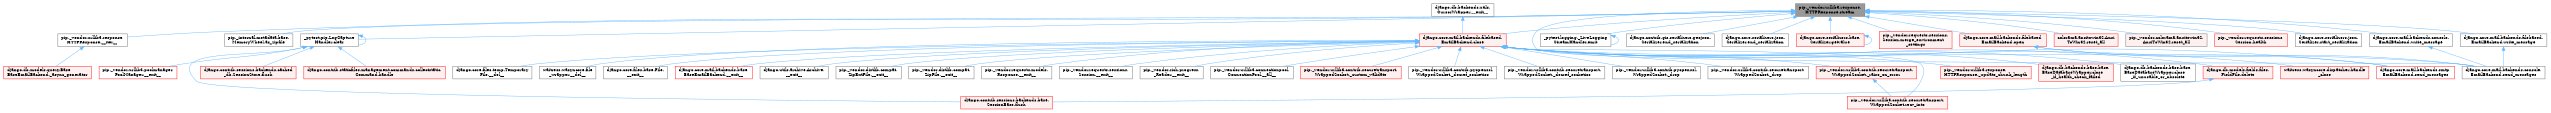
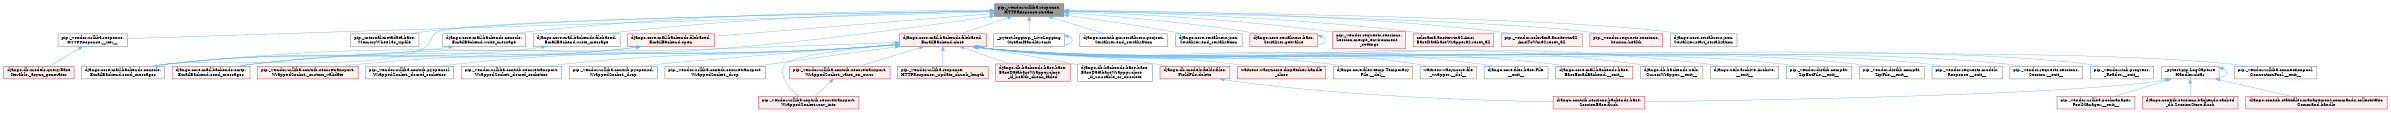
  digraph {
    fontname="DejaVu Serif"
    rankdir=TB
    node [color=grey40 fillcolor=white fontname="DejaVu Serif" fontsize=10 shape=box style=filled]
    edge [color=steelblue1 dir=back fontname="DejaVu Serif" fontsize=10 labelfontname=Helvetica labelfontsize=10 style=solid]
    n1 [color=gray40 fillcolor=grey60 fontcolor=black height=0.2 label="pip._vendor.urllib3.response.\lHTTPResponse.stream" width=0.4]
    n2 [height=0.2 label="pip._vendor.urllib3.response.\lHTTPResponse.__iter__" width=0.4]
    n3 [height=0.2 label="pip._internal.metadata.base.\lMemoryWheel.as_zipfile" width=0.4]
    n4 [height=0.2 label="_pytest.pip.LogCapture\lHandler.clear" width=0.4]
    n5 [color=red fillcolor="#FFF0F0" height=0.2 label="django.core.mail.backends.filebased.\lEmailBackend.close" width=0.4]
    n6 [height=0.2 label="django.core.mail.backends.console.\lEmailBackend.send_messages" width=0.4]
    n7 [height=0.2 label="_pytest.logging._LiveLogging\lStreamHandler.emit" width=0.4]
    n8 [height=0.2 label="django.contrib.gis.serializers.geojson.\lSerializer.end_serialization" width=0.4]
    n9 [height=0.2 label="django.core.serializers.json.\lSerializer.end_serialization" width=0.4]
    n10 [color=red fillcolor="#FFF0F0" height=0.2 label="django.core.serializers.base.\lSerializer.getvalue" width=0.4]
    n11 [color=red fillcolor="#FFF0F0" height=0.2 label="pip._vendor.requests.sessions.\lSession.merge_environment\l_settings" width=0.4]
    n12 [color=red fillcolor="#FFF0F0" height=0.2 label="django.core.mail.backends.filebased.\lEmailBackend.open" width=0.4]
-   n13 [color=red fillcolor="#FFF0F0" height=0.2 label="colorama.ansitowin32.Ansi\lToWin32.reset_all" width=0.4]
+   n13 [color=red fillcolor="#FFF0F0" height=0.2 label="colorama.ansitowin32.Ansi\lBaseDatabaseWrapper32.reset_all" width=0.4]
    n14 [fillcolor="#FFF0F0" height=0.2 label="pip._vendor.colorama.ansitowin32.\lAnsiToWin32.reset_all" width=0.4]
    n15 [color=red fillcolor="#FFF0F0" height=0.2 label="pip._vendor.requests.sessions.\lSession.health" width=0.4]
    n16 [height=0.2 label="django.core.serializers.json.\lSerializer.start_serialization" width=0.4]
    n17 [height=0.2 label="django.core.mail.backends.console.\lEmailBackend.write_message" width=0.4]
    n18 [height=0.2 label="django.core.mail.backends.filebased.\lEmailBackend.write_message" width=0.4]
-   n19 [color=red fillcolor="#FFF0F0" height=0.2 label="django.db.models.query.Base\lBaseEmailBackend._async_generator" width=0.4]
+   n19 [color=red fillcolor="#FFF0F0" height=0.2 label="django.db.models.query.Base\lIterable._async_generator" width=0.4]
    n20 [color=red height=0.2 label="pip._vendor.urllib3.poolmanager.\lPoolManager.__exit__" width=0.4]
    n21 [color=red fillcolor="#FFF0F0" height=0.2 label="django.contrib.sessions.backends.base.\lSessionBase.flush" width=0.4]
    n22 [color=red fillcolor="#FFF0F0" height=0.2 label="django.contrib.sessions.backends.cached\l_db.SessionStore.flush" width=0.4]
    n23 [color=red fillcolor="#FFF0F0" height=0.2 label="django.contrib.staticfiles.management.commands.collectstatic.\lCommand.handle" width=0.4]
    n24 [height=0.2 label="django.core.files.temp.Temporary\lFile.__del__" width=0.4]
    n25 [height=0.2 label="waitress.wasyncore.file\l_wrapper.__del__" width=0.4]
    n26 [height=0.2 label="django.core.files.base.File.\l__exit__" width=0.4]
    n27 [color=red height=0.2 label="django.core.mail.backends.base.\lBaseEmailBackend.__exit__" width=0.4]
    n28 [height=0.2 label="django.db.backends.utils.\lCursorWrapper.__exit__" width=0.4]
    n29 [height=0.2 label="django.utils.archive.Archive.\l__exit__" width=0.4]
    n30 [height=0.2 label="pip._vendor.distlib.compat.\lZipExtFile.__exit__" width=0.4]
    n31 [height=0.2 label="pip._vendor.distlib.compat.\lZipFile.__exit__" width=0.4]
    n32 [height=0.2 label="pip._vendor.requests.models.\lResponse.__exit__" width=0.4]
    n33 [height=0.2 label="pip._vendor.requests.sessions.\lSession.__exit__" width=0.4]
    n34 [height=0.2 label="pip._vendor.rich.progress.\l_Reader.__exit__" width=0.4]
-   n35 [height=0.2 label="pip._vendor.urllib3.connectionpool.\lConnectionPool.__all__" width=0.4]
+   n35 [height=0.2 label="pip._vendor.urllib3.connectionpool.\lConnectionPool.__exit__" width=0.4]
    n36 [color=red fillcolor="#FFF0F0" height=0.2 label="pip._vendor.urllib3.contrib.securetransport.\lWrappedSocket._custom_validate" width=0.4]
    n37 [height=0.2 label="pip._vendor.urllib3.contrib.pyopenssl.\lWrappedSocket._decref_socketios" width=0.4]
    n38 [height=0.2 label="pip._vendor.urllib3.contrib.securetransport.\lWrappedSocket._decref_socketios" width=0.4]
    n39 [height=0.2 label="pip._vendor.urllib3.contrib.pyopenssl.\lWrappedSocket._drop" width=0.4]
    n40 [height=0.2 label="pip._vendor.urllib3.contrib.securetransport.\lWrappedSocket._drop" width=0.4]
    n41 [color=red fillcolor="#FFF0F0" height=0.2 label="pip._vendor.urllib3.contrib.securetransport.\lWrappedSocket._raise_on_error" width=0.4]
    n42 [color=red fillcolor="#FFF0F0" height=0.2 label="pip._vendor.urllib3.contrib.securetransport.\lWrappedSocket.recv_into" width=0.4]
    n43 [color=red fillcolor="#FFF0F0" height=0.2 label="pip._vendor.urllib3.response.\lHTTPResponse._update_chunk_length" width=0.4]
    n44 [color=red fillcolor="#FFF0F0" height=0.2 label="django.db.backends.base.base.\lBaseDatabaseWrapper.close\l_if_health_check_failed" width=0.4]
    n45 [height=0.2 label="django.db.backends.base.base.\lBaseDatabaseWrapper.close\l_if_unusable_or_obsolete" width=0.4]
    n46 [color=red fillcolor="#FFF0F0" height=0.2 label="django.db.models.fields.files.\lFieldFile.delete" width=0.4]
    n47 [color=red fillcolor="#FFF0F0" height=0.2 label="waitress.wasyncore.dispatcher.handle\l_close" width=0.4]
    n48 [color=red height=0.2 label="django.core.mail.backends.smtp.\lEmailBackend.send_messages" width=0.4]
    n1 -> n2
    n1 -> n3
-   n1 -> n4
+   n1 -> n48
    n1 -> n5
    n1 -> n6
    n1 -> n7
    n1 -> n8
    n1 -> n9
    n1 -> n10
    n1 -> n11
    n1 -> n12
    n1 -> n13
    n1 -> n14
    n1 -> n15
    n1 -> n16
    n1 -> n17
    n1 -> n18
    n2 -> n19
    n4 -> n4
    n4 -> n20
    n4 -> n21
    n4 -> n22
    n4 -> n23
    n5 -> n6
    n5 -> n24
    n5 -> n25
    n5 -> n26
    n5 -> n27
-   n28 -> n5
+   n5 -> n28
    n5 -> n29
    n5 -> n30
    n5 -> n31
    n5 -> n32
    n5 -> n33
    n5 -> n34
    n5 -> n35
    n5 -> n36
    n5 -> n37
    n5 -> n38
    n5 -> n39
    n5 -> n40
    n5 -> n41
    n5 -> n42
    n5 -> n43
    n5 -> n44
    n5 -> n45
    n5 -> n46
    n5 -> n47
    n5 -> n48
    n7 -> n7
    n10 -> n10
    n12 -> n6
    n12 -> n48
    n17 -> n6
    n18 -> n6
    n41 -> n42
    n46 -> n21
  }
